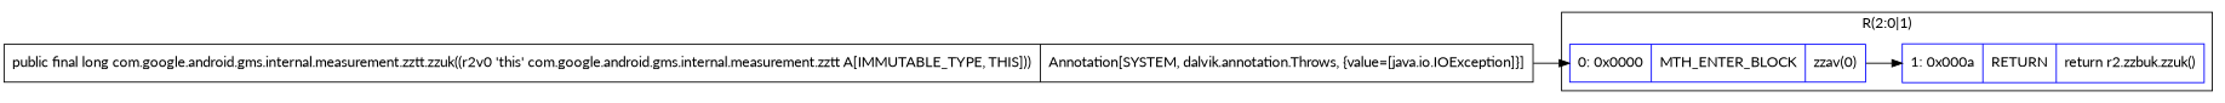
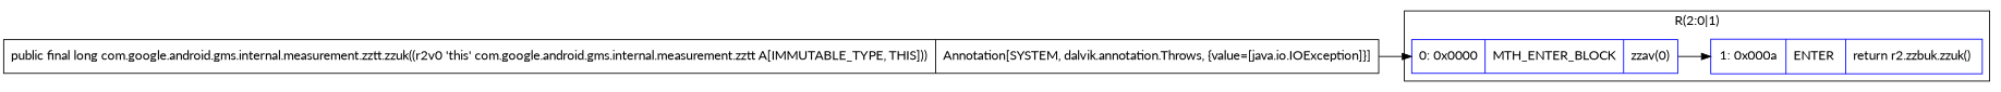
  digraph {
    rankdir=LR
    fontname=Lato
    node [color=blue shape=record fontname=Lato]
    edge [fontname=Lato]
    n1 [label="{0\:\ 0x0000|MTH_ENTER_BLOCK\l|zzav(0)\l}"]
-   n2 [label="{1\:\ 0x000a|RETURN\l|return r2.zzbuk.zzuk()\l}"]
+   n2 [label="{1\:\ 0x000a|ENTER\l|return r2.zzbuk.zzuk()\l}"]
    n3 [label="{public final long com.google.android.gms.internal.measurement.zztt.zzuk((r2v0 'this' com.google.android.gms.internal.measurement.zztt A[IMMUTABLE_TYPE, THIS]))  | Annotation[SYSTEM, dalvik.annotation.Throws, \{value=[java.io.IOException]\}]\l}" color=""]
    subgraph cluster_1 {
      label="R(2:0|1)"
      n1
      n2
    }
    n1 -> n2
    n3 -> n1
  }
